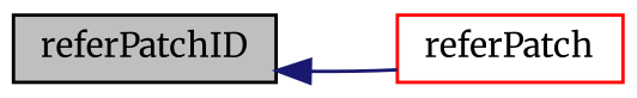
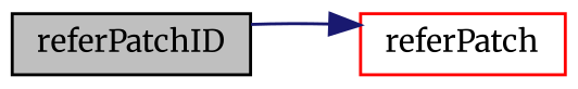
  digraph {
    rankdir=LR
    fontname=Merriweather
    node [fontname=Merriweather fontsize=10 shape=record]
    n1 [color=black fillcolor=grey75 fontcolor=black height=0.2 label=referPatchID style=filled width=0.4]
    n2 [color=red height=0.2 label=referPatch width=0.4]
-   n1 -> n2 [color=midnightblue dir=back fontname=Merriweather fontsize=10 labelfontname=Helvetica labelfontsize=10 style=solid]
+   n2 -> n1 [color=midnightblue dir=back fontname=Merriweather fontsize=10 labelfontname=Helvetica labelfontsize=10 style=solid]
  }
